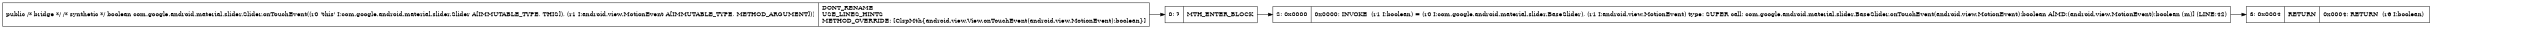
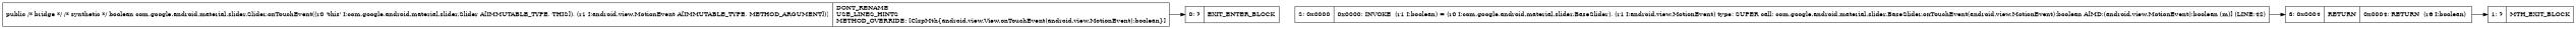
  digraph {
    rankdir=LR
    node [shape=record]
-   n1 [label="{0\:\ ?|MTH_ENTER_BLOCK\l}"]
+   n1 [label="{0\:\ ?|EXIT_ENTER_BLOCK\l}"]
    n2 [label="{2\:\ 0x0000|0x0000: INVOKE  (r1 I:boolean) = (r0 I:com.google.android.material.slider.BaseSlider), (r1 I:android.view.MotionEvent) type: SUPER call: com.google.android.material.slider.BaseSlider.onTouchEvent(android.view.MotionEvent):boolean A[MD:(android.view.MotionEvent):boolean (m)] (LINE:42)\l}"]
    n3 [label="{3\:\ 0x0004|RETURN\l|0x0004: RETURN  (r6 I:boolean) \l}"]
+   n4 [label="{1\:\ ?|MTH_EXIT_BLOCK\l}"]
    n5 [label="{public \/* bridge *\/ \/* synthetic *\/ boolean com.google.android.material.slider.Slider.onTouchEvent((r0 'this' I:com.google.android.material.slider.Slider A[IMMUTABLE_TYPE, THIS]), (r1 I:android.view.MotionEvent A[IMMUTABLE_TYPE, METHOD_ARGUMENT]))  | DONT_RENAME\lUSE_LINES_HINTS\lMETHOD_OVERRIDE: [ClspMth\{android.view.View.onTouchEvent(android.view.MotionEvent):boolean\}]\l}"]
-   n1 -> n2
    n2 -> n3
+   n3 -> n4
    n5 -> n1
  }
